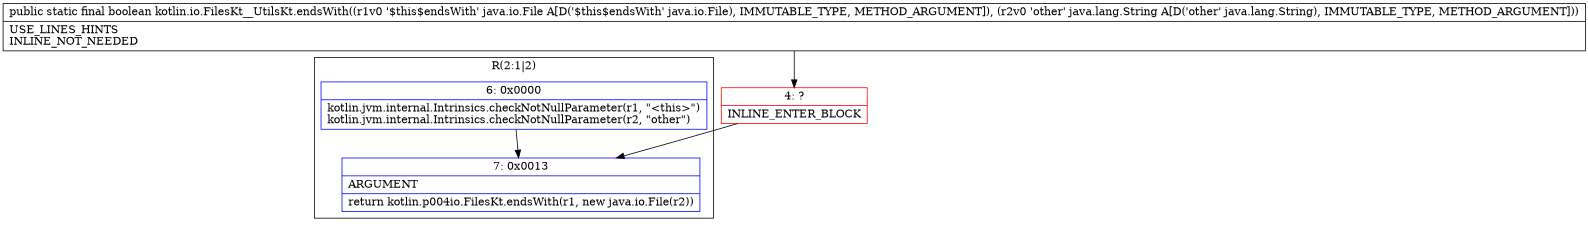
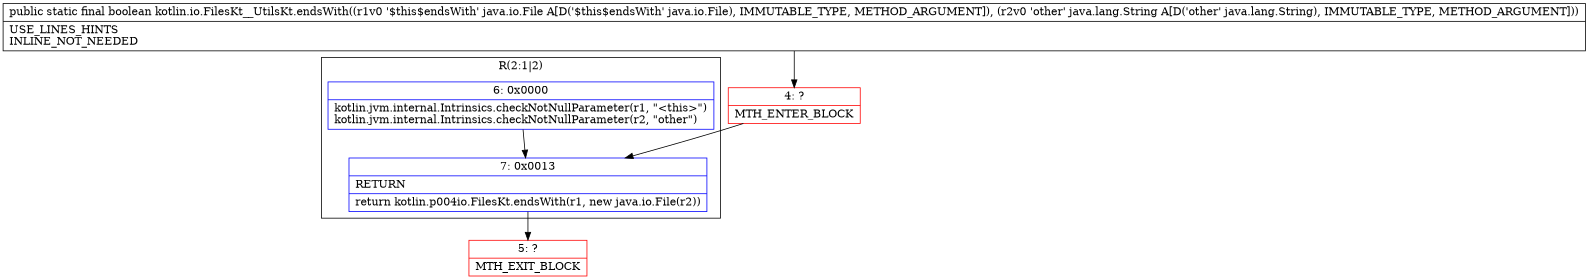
  digraph {
    node [color=blue shape=record]
    n1 [label="{6\:\ 0x0000|kotlin.jvm.internal.Intrinsics.checkNotNullParameter(r1, \"\<this\>\")\lkotlin.jvm.internal.Intrinsics.checkNotNullParameter(r2, \"other\")\l}"]
-   n2 [label="{7\:\ 0x0013|ARGUMENT\l|return kotlin.p004io.FilesKt.endsWith(r1, new java.io.File(r2))\l}"]
-   n4 [color=red label="{4\:\ ?|INLINE_ENTER_BLOCK\l}"]
+   n2 [label="{7\:\ 0x0013|RETURN\l|return kotlin.p004io.FilesKt.endsWith(r1, new java.io.File(r2))\l}"]
+   n3 [color=red label="{5\:\ ?|MTH_EXIT_BLOCK\l}"]
+   n4 [color=red label="{4\:\ ?|MTH_ENTER_BLOCK\l}"]
    n5 [label="{public static final boolean kotlin.io.FilesKt__UtilsKt.endsWith((r1v0 '$this$endsWith' java.io.File A[D('$this$endsWith' java.io.File), IMMUTABLE_TYPE, METHOD_ARGUMENT]), (r2v0 'other' java.lang.String A[D('other' java.lang.String), IMMUTABLE_TYPE, METHOD_ARGUMENT]))  | USE_LINES_HINTS\lINLINE_NOT_NEEDED\l}" color=""]
    subgraph cluster_1 {
      label="R(2:1|2)"
      n1
      n2
    }
    n1 -> n2
+   n2 -> n3
    n4 -> n2
    n5 -> n4
  }
